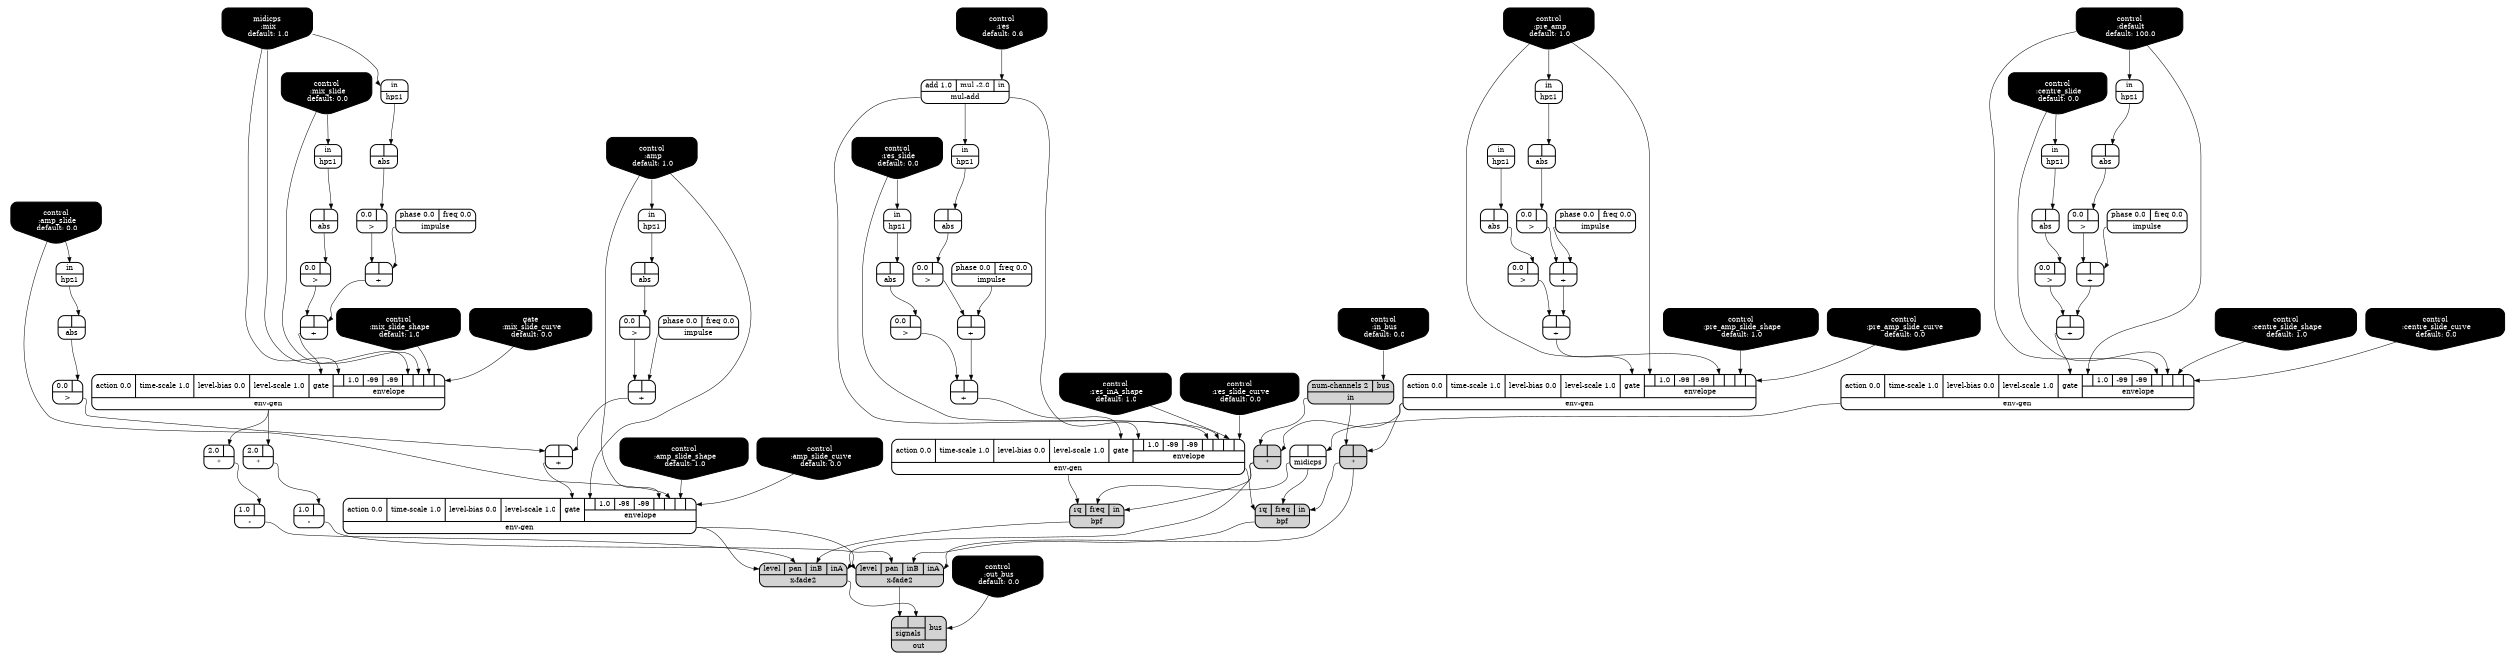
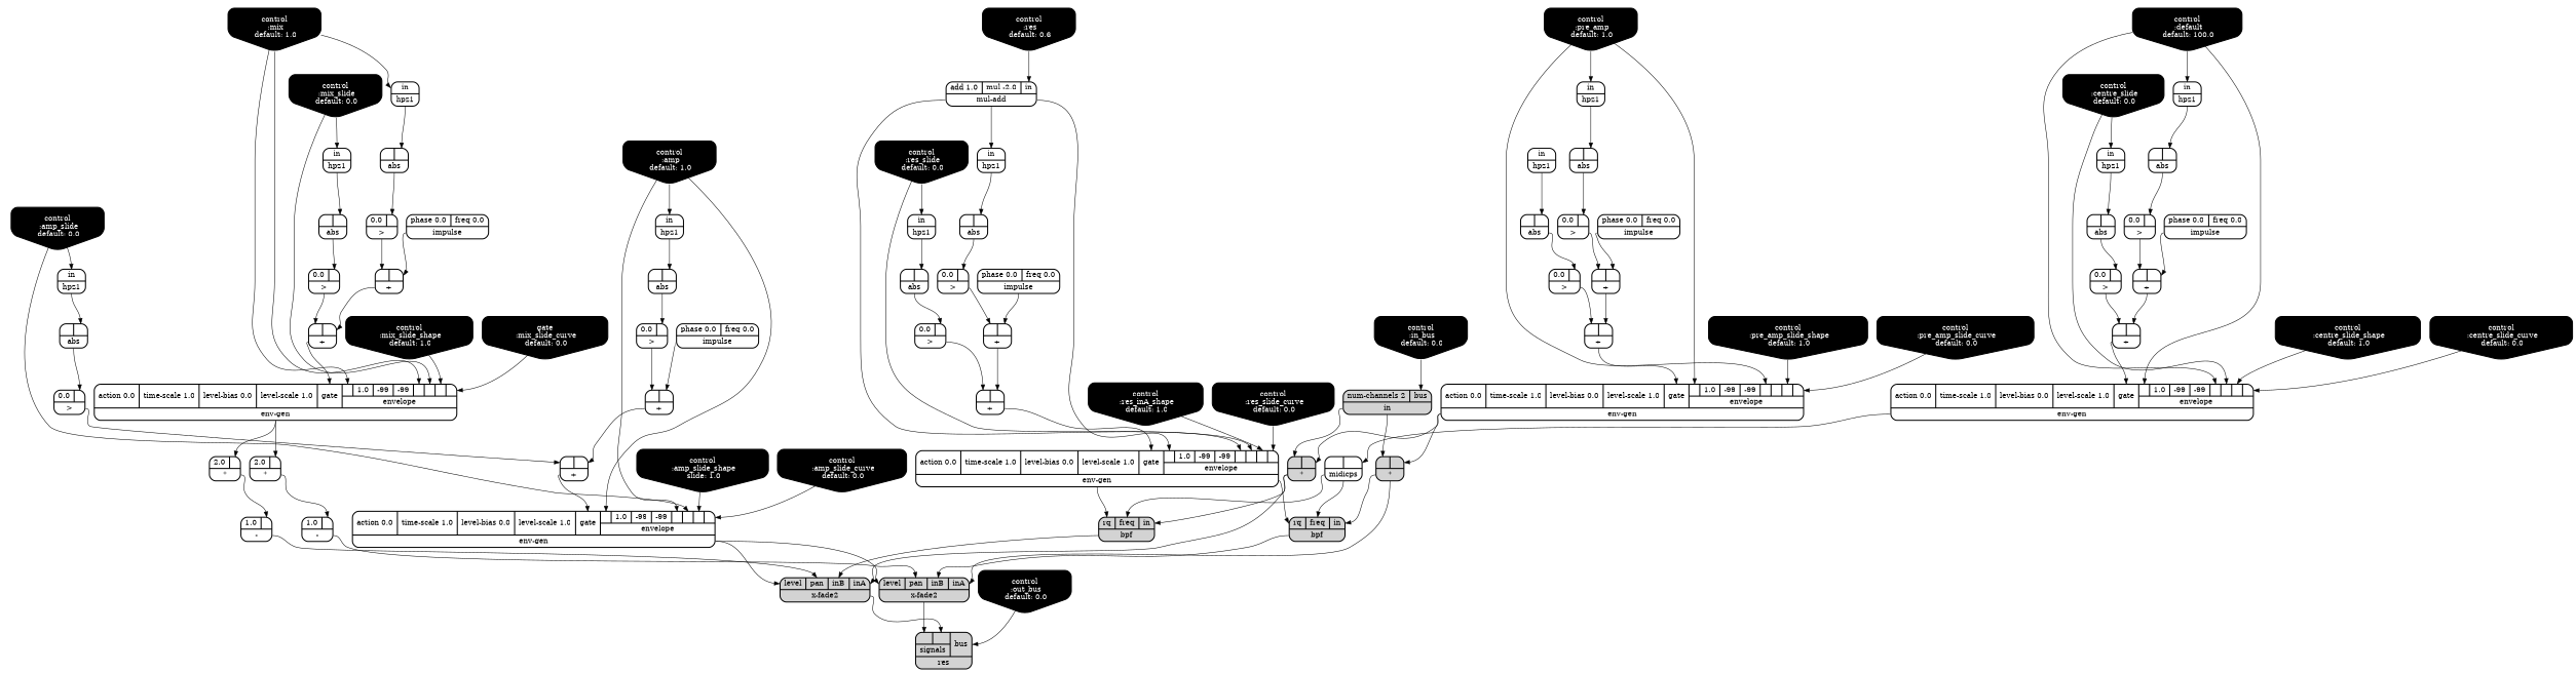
  digraph {
    node [rankdir=LR shape=record style="bold, rounded"]
    edge [headport=a tailport=__UG_NAME__]
    n1 [label="{{ <b> |<a> } |<__UG_NAME__>* }" style="filled, bold, rounded"]
    n2 [label="{{ <rq> rq|<freq> freq|<in> in} |<__UG_NAME__>bpf }" style="filled, bold, rounded"]
    n3 [label="{{ <level> level|<pan> pan|<inb> inB|<ina> inA} |<__UG_NAME__>x-fade2 }" style="filled, bold, rounded"]
-   n4 [label="{{ {{<signals___x____fade2___0>|<signals___x____fade2___1>}|signals}|<bus> bus} |<__UG_NAME__>out }" style="filled, bold, rounded"]
+   n4 [label="{{ {{<signals___x____fade2___0>|<signals___x____fade2___1>}|signals}|<bus> bus} |<__UG_NAME__>res }" style="filled, bold, rounded"]
    n5 [label="{{ <b> 2.0|<a> } |<__UG_NAME__>* }"]
    n6 [label="{{ <b> 1.0|<a> } |<__UG_NAME__>- }"]
    n7 [label="{{ <b> |<a> } |<__UG_NAME__>* }" style="filled, bold, rounded"]
    n8 [label="{{ <rq> rq|<freq> freq|<in> in} |<__UG_NAME__>bpf }" style="filled, bold, rounded"]
    n9 [label="{{ <level> level|<pan> pan|<inb> inB|<ina> inA} |<__UG_NAME__>x-fade2 }" style="filled, bold, rounded"]
    n10 [label="{{ <b> 2.0|<a> } |<__UG_NAME__>* }"]
    n11 [label="{{ <b> 1.0|<a> } |<__UG_NAME__>- }"]
    n12 [label="{{ <b> |<a> } |<__UG_NAME__>+ }"]
    n13 [label="{{ <b> |<a> } |<__UG_NAME__>+ }"]
    n14 [label="{{ <action> action 0.0|<time____scale> time-scale 1.0|<level____bias> level-bias 0.0|<level____scale> level-scale 1.0|<gate> gate|{{<envelope___control___0>|1.0|-99|-99|<envelope___control___4>|<envelope___control___5>|<envelope___control___6>|<envelope___control___7>}|envelope}} |<__UG_NAME__>env-gen }"]
    n15 [label="{{ <b> |<a> } |<__UG_NAME__>+ }"]
    n16 [label="{{ <b> |<a> } |<__UG_NAME__>+ }"]
    n17 [label="{{ <action> action 0.0|<time____scale> time-scale 1.0|<level____bias> level-bias 0.0|<level____scale> level-scale 1.0|<gate> gate|{{<envelope___control___0>|1.0|-99|-99|<envelope___control___4>|<envelope___control___5>|<envelope___control___6>|<envelope___control___7>}|envelope}} |<__UG_NAME__>env-gen }"]
    n18 [label="{{ <b> |<a> } |<__UG_NAME__>midicps }"]
    n19 [label="{{ <b> |<a> } |<__UG_NAME__>+ }"]
    n20 [label="{{ <b> |<a> } |<__UG_NAME__>+ }"]
    n21 [label="{{ <action> action 0.0|<time____scale> time-scale 1.0|<level____bias> level-bias 0.0|<level____scale> level-scale 1.0|<gate> gate|{{<envelope___mul____add___0>|1.0|-99|-99|<envelope___mul____add___4>|<envelope___control___5>|<envelope___control___6>|<envelope___control___7>}|envelope}} |<__UG_NAME__>env-gen }"]
    n22 [label="{{ <b> |<a> } |<__UG_NAME__>+ }"]
    n23 [label="{{ <b> |<a> } |<__UG_NAME__>+ }"]
    n24 [label="{{ <action> action 0.0|<time____scale> time-scale 1.0|<level____bias> level-bias 0.0|<level____scale> level-scale 1.0|<gate> gate|{{<envelope___control___0>|1.0|-99|-99|<envelope___control___4>|<envelope___control___5>|<envelope___control___6>|<envelope___control___7>}|envelope}} |<__UG_NAME__>env-gen }"]
    n25 [label="{{ <b> |<a> } |<__UG_NAME__>+ }"]
    n26 [label="{{ <b> |<a> } |<__UG_NAME__>+ }"]
    n27 [label="{{ <action> action 0.0|<time____scale> time-scale 1.0|<level____bias> level-bias 0.0|<level____scale> level-scale 1.0|<gate> gate|{{<envelope___control___0>|1.0|-99|-99|<envelope___control___4>|<envelope___control___5>|<envelope___control___6>|<envelope___control___7>}|envelope}} |<__UG_NAME__>env-gen }"]
    n28 [label="{{ <b> 0.0|<a> } |<__UG_NAME__>\> }"]
    n29 [label="{{ <b> 0.0|<a> } |<__UG_NAME__>\> }"]
    n30 [label="{{ <b> 0.0|<a> } |<__UG_NAME__>\> }"]
    n31 [label="{{ <b> 0.0|<a> } |<__UG_NAME__>\> }"]
    n32 [label="{{ <b> 0.0|<a> } |<__UG_NAME__>\> }"]
    n33 [label="{{ <b> 0.0|<a> } |<__UG_NAME__>\> }"]
    n34 [label="{{ <b> 0.0|<a> } |<__UG_NAME__>\> }"]
    n35 [label="{{ <b> 0.0|<a> } |<__UG_NAME__>\> }"]
    n36 [label="{{ <b> 0.0|<a> } |<__UG_NAME__>\> }"]
    n37 [label="{{ <b> 0.0|<a> } |<__UG_NAME__>\> }"]
    n38 [label="{{ <b> |<a> } |<__UG_NAME__>abs }"]
    n39 [label="{{ <b> |<a> } |<__UG_NAME__>abs }"]
    n40 [label="{{ <b> |<a> } |<__UG_NAME__>abs }"]
    n41 [label="{{ <b> |<a> } |<__UG_NAME__>abs }"]
    n42 [label="{{ <b> |<a> } |<__UG_NAME__>abs }"]
    n43 [label="{{ <b> |<a> } |<__UG_NAME__>abs }"]
    n44 [label="{{ <b> |<a> } |<__UG_NAME__>abs }"]
    n45 [label="{{ <b> |<a> } |<__UG_NAME__>abs }"]
    n46 [label="{{ <b> |<a> } |<__UG_NAME__>abs }"]
    n47 [label="{{ <b> |<a> } |<__UG_NAME__>abs }"]
    n48 [fillcolor=black fontcolor=white label="control\n :amp\n default: 1.0" shape=invhouse style="rounded, filled, bold" rankdir=""]
    n49 [label="{{ <in> in} |<__UG_NAME__>hpz1 }"]
    n50 [fillcolor=black fontcolor=white label="control\n :amp_slide\n default: 0.0" shape=invhouse style="rounded, filled, bold" rankdir=""]
    n51 [label="{{ <in> in} |<__UG_NAME__>hpz1 }"]
-   n52 [fillcolor=black fontcolor=white label="control\n :amp_slide_shape\n default: 1.0" shape=invhouse style="rounded, filled, bold" rankdir=""]
+   n52 [fillcolor=black fontcolor=white label="control\n :amp_slide_shape\n slide: 1.0" shape=invhouse style="rounded, filled, bold" rankdir=""]
    n53 [fillcolor=black fontcolor=white label="control\n :amp_slide_curve\n default: 0.0" shape=invhouse style="rounded, filled, bold" rankdir=""]
-   n54 [fillcolor=black fontcolor=white label="midicps\n :mix\n default: 1.0" shape=invhouse style="rounded, filled, bold" rankdir=""]
+   n54 [fillcolor=black fontcolor=white label="control\n :mix\n default: 1.0" shape=invhouse style="rounded, filled, bold" rankdir=""]
    n55 [label="{{ <in> in} |<__UG_NAME__>hpz1 }"]
    n56 [fillcolor=black fontcolor=white label="control\n :mix_slide\n default: 0.0" shape=invhouse style="rounded, filled, bold" rankdir=""]
    n57 [label="{{ <in> in} |<__UG_NAME__>hpz1 }"]
    n58 [fillcolor=black fontcolor=white label="control\n :mix_slide_shape\n default: 1.0" shape=invhouse style="rounded, filled, bold" rankdir=""]
    n59 [fillcolor=black fontcolor=white label="gate\n :mix_slide_curve\n default: 0.0" shape=invhouse style="rounded, filled, bold" rankdir=""]
    n60 [fillcolor=black fontcolor=white label="control\n :pre_amp\n default: 1.0" shape=invhouse style="rounded, filled, bold" rankdir=""]
    n61 [label="{{ <in> in} |<__UG_NAME__>hpz1 }"]
    n62 [label="{{ <in> in} |<__UG_NAME__>hpz1 }"]
    n63 [fillcolor=black fontcolor=white label="control\n :pre_amp_slide_shape\n default: 1.0" shape=invhouse style="rounded, filled, bold" rankdir=""]
    n64 [fillcolor=black fontcolor=white label="control\n :pre_amp_slide_curve\n default: 0.0" shape=invhouse style="rounded, filled, bold" rankdir=""]
    n65 [fillcolor=black fontcolor=white label="control\n :default\n default: 100.0" shape=invhouse style="rounded, filled, bold" rankdir=""]
    n66 [label="{{ <in> in} |<__UG_NAME__>hpz1 }"]
    n67 [fillcolor=black fontcolor=white label="control\n :centre_slide\n default: 0.0" shape=invhouse style="rounded, filled, bold" rankdir=""]
    n68 [label="{{ <in> in} |<__UG_NAME__>hpz1 }"]
    n69 [fillcolor=black fontcolor=white label="control\n :centre_slide_shape\n default: 1.0" shape=invhouse style="rounded, filled, bold" rankdir=""]
    n70 [fillcolor=black fontcolor=white label="control\n :centre_slide_curve\n default: 0.0" shape=invhouse style="rounded, filled, bold" rankdir=""]
    n71 [fillcolor=black fontcolor=white label="control\n :res\n default: 0.6" shape=invhouse style="rounded, filled, bold" rankdir=""]
    n72 [label="{{ <add> add 1.0|<mul> mul -2.0|<in> in} |<__UG_NAME__>mul-add }"]
    n73 [label="{{ <in> in} |<__UG_NAME__>hpz1 }"]
    n74 [fillcolor=black fontcolor=white label="control\n :res_slide\n default: 0.0" shape=invhouse style="rounded, filled, bold" rankdir=""]
    n75 [label="{{ <in> in} |<__UG_NAME__>hpz1 }"]
    n76 [fillcolor=black fontcolor=white label="control\n :res_inA_shape\n default: 1.0" shape=invhouse style="rounded, filled, bold" rankdir=""]
    n77 [fillcolor=black fontcolor=white label="control\n :res_slide_curve\n default: 0.0" shape=invhouse style="rounded, filled, bold" rankdir=""]
    n78 [fillcolor=black fontcolor=white label="control\n :in_bus\n default: 0.0" shape=invhouse style="rounded, filled, bold" rankdir=""]
    n79 [label="{{ <num____channels> num-channels 2|<bus> bus} |<__UG_NAME__>in }" style="filled, bold, rounded"]
    n80 [fillcolor=black fontcolor=white label="control\n :out_bus\n default: 0.0" shape=invhouse style="rounded, filled, bold" rankdir=""]
    n81 [label="{{ <phase> phase 0.0|<freq> freq 0.0} |<__UG_NAME__>impulse }"]
    n82 [label="{{ <phase> phase 0.0|<freq> freq 0.0} |<__UG_NAME__>impulse }"]
    n83 [label="{{ <phase> phase 0.0|<freq> freq 0.0} |<__UG_NAME__>impulse }"]
    n84 [label="{{ <phase> phase 0.0|<freq> freq 0.0} |<__UG_NAME__>impulse }"]
    n85 [label="{{ <phase> phase 0.0|<freq> freq 0.0} |<__UG_NAME__>impulse }"]
    n1 -> n2 [headport=in]
    n1 -> n3 [headport=ina]
    n2 -> n3 [headport=inb]
    n3 -> n4 [headport=signals___x____fade2___0]
    n5 -> n6
    n6 -> n3 [headport=pan]
    n7 -> n8 [headport=in]
    n7 -> n9 [headport=ina]
    n8 -> n9 [headport=inb]
    n9 -> n4 [headport=signals___x____fade2___1]
    n10 -> n11
    n11 -> n9 [headport=pan]
    n12 -> n13
    n13 -> n14 [headport=gate]
    n14 -> n1
    n14 -> n7
    n15 -> n16
    n16 -> n17 [headport=gate]
    n17 -> n18
    n18 -> n2 [headport=freq]
    n18 -> n8 [headport=freq]
    n19 -> n20
    n20 -> n21 [headport=gate]
    n21 -> n2 [headport=rq]
    n21 -> n8 [headport=rq]
    n22 -> n23
    n23 -> n24 [headport=gate]
    n24 -> n5
    n24 -> n10
    n25 -> n26
    n26 -> n27 [headport=gate]
    n27 -> n3 [headport=level]
    n27 -> n9 [headport=level]
    n28 -> n12 [headport=b]
    n29 -> n13 [headport=b]
    n30 -> n15 [headport=b]
    n31 -> n16 [headport=b]
    n32 -> n19 [headport=b]
    n33 -> n20 [headport=b]
    n34 -> n22 [headport=b]
    n35 -> n23 [headport=b]
    n36 -> n25 [headport=b]
    n37 -> n26 [headport=b]
    n38 -> n28
    n39 -> n29
    n40 -> n30
    n41 -> n31
    n42 -> n32
    n43 -> n33
    n44 -> n34
    n45 -> n35
    n46 -> n36
    n47 -> n37
    n48 -> n27 [headport=envelope___control___0]
    n48 -> n27 [headport=envelope___control___4]
    n48 -> n49 [headport=in]
    n49 -> n46
    n50 -> n27 [headport=envelope___control___5]
    n50 -> n51 [headport=in]
    n51 -> n47
    n52 -> n27 [headport=envelope___control___6]
    n53 -> n27 [headport=envelope___control___7]
    n54 -> n24 [headport=envelope___control___0]
    n54 -> n24 [headport=envelope___control___4]
    n54 -> n55 [headport=in]
    n55 -> n44
    n56 -> n24 [headport=envelope___control___5]
    n56 -> n57 [headport=in]
    n57 -> n45
    n58 -> n24 [headport=envelope___control___6]
    n59 -> n24 [headport=envelope___control___7]
    n60 -> n14 [headport=envelope___control___0]
    n60 -> n14 [headport=envelope___control___4]
    n60 -> n61 [headport=in]
    n61 -> n38
    n62 -> n39
    n63 -> n14 [headport=envelope___control___6]
    n64 -> n14 [headport=envelope___control___7]
    n65 -> n17 [headport=envelope___control___0]
    n65 -> n17 [headport=envelope___control___4]
    n65 -> n66 [headport=in]
    n66 -> n40
    n67 -> n17 [headport=envelope___control___5]
    n67 -> n68 [headport=in]
    n68 -> n41
    n69 -> n17 [headport=envelope___control___6]
    n70 -> n17 [headport=envelope___control___7]
    n71 -> n72 [headport=in]
    n72 -> n21 [headport=envelope___mul____add___0]
    n72 -> n21 [headport=envelope___mul____add___4]
    n72 -> n73 [headport=in]
    n73 -> n42
    n74 -> n21 [headport=envelope___control___5]
    n74 -> n75 [headport=in]
    n75 -> n43
    n76 -> n21 [headport=envelope___control___6]
    n77 -> n21 [headport=envelope___control___7]
    n78 -> n79 [headport=bus]
    n79 -> n1 [headport=b]
    n79 -> n7 [headport=b]
    n80 -> n4 [headport=bus]
    n81 -> n12
    n82 -> n15
    n83 -> n19
    n84 -> n22
    n85 -> n25
  }
